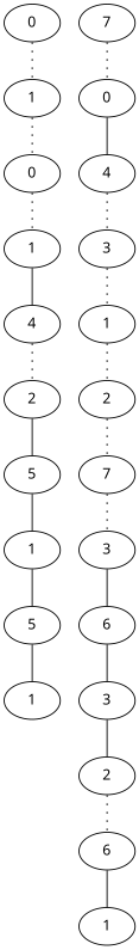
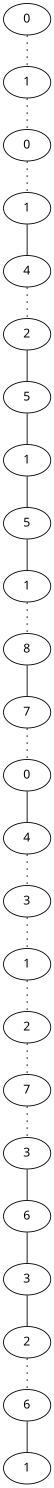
  graph {
    fontname="Noto Sans"
    node [fontname="Noto Sans"]
    edge [style=dotted fontname="Noto Sans"]
    n1 [label=0]
    n2 [label=1]
    n3 [label=0]
    n4 [label=1]
    n5 [label=4]
    n6 [label=2]
    n7 [label=5]
    n8 [label=1]
    n9 [label=5]
    n10 [label=1]
+   n11 [label=8]
    n12 [label=7]
    n13 [label=0]
    n14 [label=4]
    n15 [label=3]
    n16 [label=1]
    n17 [label=2]
    n18 [label=7]
    n19 [label=3]
    n20 [label=6]
    n21 [label=3]
    n22 [label=2]
    n23 [label=6]
    n24 [label=1]
    n1 -- n2
    n2 -- n3
    n3 -- n4
    n4 -- n5 [style=""]
    n5 -- n6
    n6 -- n7 [style=""]
    n7 -- n8 [style=""]
    n8 -- n9 [style=""]
    n9 -- n10 [style=""]
+   n10 -- n11
+   n11 -- n12 [style=""]
    n12 -- n13
    n13 -- n14 [style=""]
    n14 -- n15
    n15 -- n16
    n16 -- n17
    n17 -- n18
    n18 -- n19
    n19 -- n20 [style=""]
    n20 -- n21 [style=""]
    n21 -- n22 [style=""]
    n22 -- n23
    n23 -- n24 [style=""]
  }
